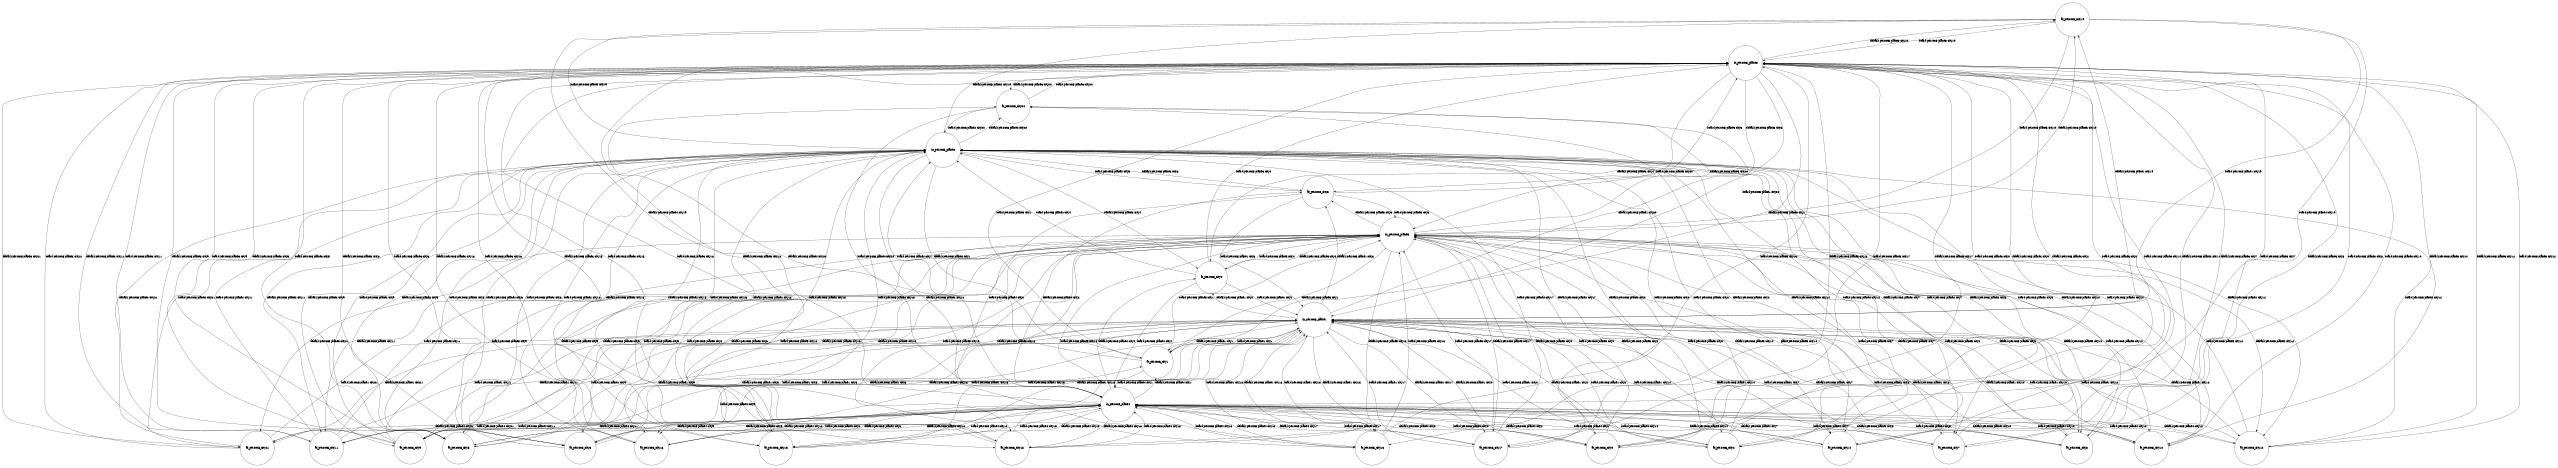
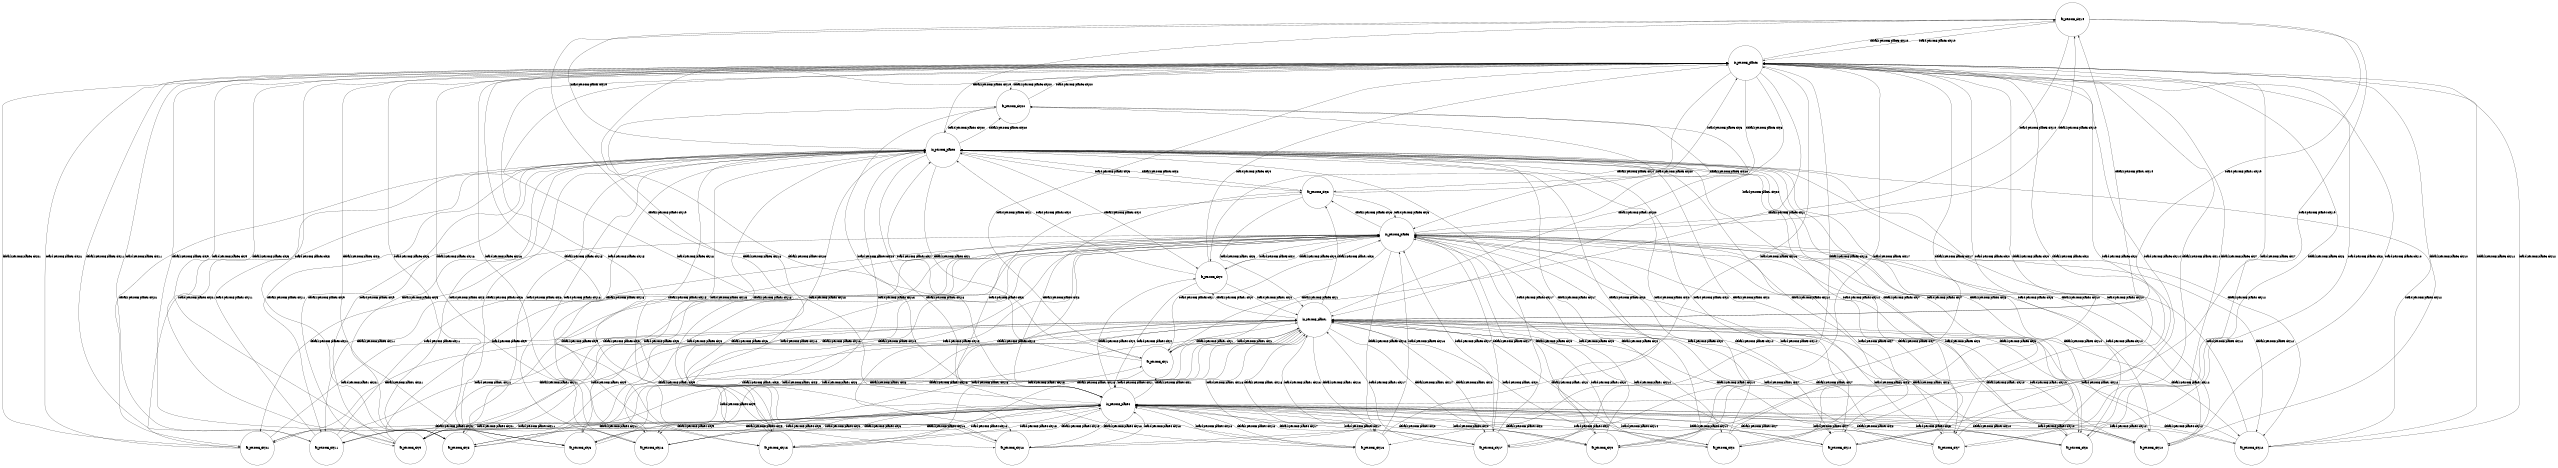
  digraph {
    node [color=black fillcolor=white fontcolor=black fontsize=14 shape=circle]
    edge [color=black style=solid]
    n1 [label=at_person5_city19]
    n2 [label=in_person5_plane3]
    n3 [label=in_person5_plane4]
    n4 [label=in_person5_plane1]
    n5 [label=in_person5_plane5]
    n6 [label=in_person5_plane2]
    n7 [label=at_person5_city17]
    n8 [label=at_person5_city16]
    n9 [label=at_person5_city0]
    n10 [label=at_person5_city2]
    n11 [label=at_person5_city21]
    n12 [label=at_person5_city13]
    n13 [label=at_person5_city8]
    n14 [label=at_person5_city18]
    n15 [label=at_person5_city11]
    n16 [label=at_person5_city9]
    n17 [label=at_person5_city5]
    n18 [label=at_person5_city7]
    n19 [label=at_person5_city15]
    n20 [label=at_person5_city14]
    n21 [label=at_person5_city12]
    n22 [label=at_person5_city10]
    n23 [label=at_person5_city6]
    n24 [label=at_person5_city1]
    n25 [label=at_person5_city4]
    n26 [label=at_person5_city3]
    n27 [label=at_person5_city20]
    n1 -> n2 [label="board person5 plane3 city19"]
    n1 -> n3 [label="board person5 plane4 city19"]
    n1 -> n4 [label="board person5 plane1 city19"]
    n1 -> n5 [label="board person5 plane5 city19"]
    n1 -> n6 [label="board person5 plane2 city19"]
    n2 -> n1 [label="debark person5 plane3 city19"]
    n2 -> n4 [label="board person5 plane1 city20"]
    n2 -> n7 [label="debark person5 plane3 city17"]
    n2 -> n8 [label="debark person5 plane3 city16"]
    n2 -> n9 [label="debark person5 plane3 city0"]
    n2 -> n10 [label="debark person5 plane3 city2"]
    n2 -> n11 [label="debark person5 plane3 city21"]
    n2 -> n12 [label="debark person5 plane3 city13"]
    n2 -> n13 [label="debark person5 plane3 city8"]
    n2 -> n14 [label="debark person5 plane3 city18"]
    n2 -> n15 [label="debark person5 plane3 city11"]
    n2 -> n16 [label="debark person5 plane3 city9"]
    n2 -> n17 [label="debark person5 plane3 city5"]
    n2 -> n18 [label="debark person5 plane3 city7"]
    n2 -> n19 [label="debark person5 plane3 city15"]
    n2 -> n20 [label="debark person5 plane3 city14"]
    n2 -> n21 [label="debark person5 plane3 city12"]
    n2 -> n22 [label="debark person5 plane3 city10"]
    n2 -> n23 [label="debark person5 plane3 city6"]
    n2 -> n24 [label="debark person5 plane3 city1"]
    n2 -> n25 [label="debark person5 plane3 city4"]
    n2 -> n26 [label="debark person5 plane3 city3"]
    n2 -> n27 [label="debark person5 plane3 city20"]
    n3 -> n1 [label="debark person5 plane4 city19"]
    n3 -> n7 [label="debark person5 plane4 city17"]
    n3 -> n8 [label="debark person5 plane4 city16"]
    n3 -> n9 [label="debark person5 plane4 city0"]
    n3 -> n10 [label="debark person5 plane4 city2"]
    n3 -> n11 [label="debark person5 plane4 city21"]
    n3 -> n12 [label="debark person5 plane4 city13"]
    n3 -> n13 [label="debark person5 plane4 city8"]
    n3 -> n14 [label="debark person5 plane4 city18"]
    n3 -> n15 [label="debark person5 plane4 city11"]
    n3 -> n16 [label="debark person5 plane4 city9"]
    n3 -> n17 [label="debark person5 plane4 city5"]
    n3 -> n18 [label="debark person5 plane4 city7"]
    n3 -> n19 [label="debark person5 plane4 city15"]
    n3 -> n20 [label="debark person5 plane4 city14"]
    n3 -> n21 [label="debark person5 plane4 city12"]
    n3 -> n22 [label="debark person5 plane4 city10"]
    n3 -> n23 [label="debark person5 plane4 city6"]
    n3 -> n24 [label="debark person5 plane4 city1"]
    n3 -> n25 [label="debark person5 plane4 city4"]
    n3 -> n26 [label="debark person5 plane4 city3"]
    n3 -> n27 [label="debark person5 plane4 city20"]
    n4 -> n1 [label="debark person5 plane1 city19"]
    n4 -> n7 [label="debark person5 plane1 city17"]
    n4 -> n8 [label="debark person5 plane1 city16"]
    n4 -> n9 [label="debark person5 plane1 city0"]
    n4 -> n10 [label="debark person5 plane1 city2"]
    n4 -> n11 [label="debark person5 plane1 city21"]
    n4 -> n12 [label="debark person5 plane1 city13"]
    n4 -> n13 [label="debark person5 plane1 city8"]
    n4 -> n14 [label="debark person5 plane1 city18"]
    n4 -> n15 [label="debark person5 plane1 city11"]
    n4 -> n16 [label="debark person5 plane1 city9"]
    n4 -> n17 [label="debark person5 plane1 city5"]
    n4 -> n18 [label="debark person5 plane1 city7"]
    n4 -> n19 [label="debark person5 plane1 city15"]
    n4 -> n20 [label="debark person5 plane1 city14"]
    n4 -> n21 [label="debark person5 plane1 city12"]
    n4 -> n22 [label="debark person5 plane1 city10"]
    n4 -> n23 [label="debark person5 plane1 city6"]
    n4 -> n24 [label="debark person5 plane1 city1"]
    n4 -> n25 [label="debark person5 plane1 city4"]
    n4 -> n26 [label="debark person5 plane1 city3"]
    n4 -> n27 [label="debark person5 plane1 city20"]
    n5 -> n1 [label="debark person5 plane5 city19"]
    n5 -> n7 [label="debark person5 plane5 city17"]
    n5 -> n8 [label="debark person5 plane5 city16"]
    n5 -> n9 [label="debark person5 plane5 city0"]
    n5 -> n10 [label="debark person5 plane5 city2"]
    n5 -> n11 [label="debark person5 plane5 city21"]
    n5 -> n12 [label="debark person5 plane5 city13"]
    n5 -> n13 [label="debark person5 plane5 city8"]
    n5 -> n14 [label="debark person5 plane5 city18"]
    n5 -> n15 [label="debark person5 plane5 city11"]
    n5 -> n16 [label="debark person5 plane5 city9"]
    n5 -> n17 [label="debark person5 plane5 city5"]
    n5 -> n18 [label="debark person5 plane5 city7"]
    n5 -> n19 [label="debark person5 plane5 city15"]
    n5 -> n20 [label="debark person5 plane5 city14"]
    n5 -> n21 [label="debark person5 plane5 city12"]
    n5 -> n22 [label="debark person5 plane5 city10"]
    n5 -> n23 [label="debark person5 plane5 city6"]
    n5 -> n24 [label="debark person5 plane5 city1"]
    n5 -> n25 [label="debark person5 plane5 city4"]
    n5 -> n26 [label="debark person5 plane5 city3"]
    n5 -> n27 [label="debark person5 plane5 city20"]
    n6 -> n1 [label="debark person5 plane2 city19"]
    n6 -> n7 [label="debark person5 plane2 city17"]
    n6 -> n8 [label="debark person5 plane2 city16"]
    n6 -> n9 [label="debark person5 plane2 city0"]
    n6 -> n10 [label="debark person5 plane2 city2"]
    n6 -> n11 [label="debark person5 plane2 city21"]
    n6 -> n12 [label="debark person5 plane2 city13"]
    n6 -> n13 [label="debark person5 plane2 city8"]
    n6 -> n14 [label="debark person5 plane2 city18"]
    n6 -> n15 [label="debark person5 plane2 city11"]
    n6 -> n16 [label="debark person5 plane2 city9"]
    n6 -> n17 [label="debark person5 plane2 city5"]
    n6 -> n18 [label="debark person5 plane2 city7"]
    n6 -> n19 [label="debark person5 plane2 city15"]
    n6 -> n20 [label="debark person5 plane2 city14"]
    n6 -> n21 [label="debark person5 plane2 city12"]
    n6 -> n22 [label="debark person5 plane2 city10"]
    n6 -> n23 [label="debark person5 plane2 city6"]
    n6 -> n24 [label="debark person5 plane2 city1"]
    n6 -> n25 [label="debark person5 plane2 city4"]
    n6 -> n26 [label="debark person5 plane2 city3"]
    n6 -> n27 [label="debark person5 plane2 city20"]
    n7 -> n2 [label="board person5 plane3 city17"]
    n7 -> n3 [label="board person5 plane4 city17"]
    n7 -> n4 [label="board person5 plane1 city17"]
    n7 -> n5 [label="board person5 plane5 city17"]
    n7 -> n6 [label="board person5 plane2 city17"]
    n8 -> n2 [label="board person5 plane3 city16"]
    n8 -> n3 [label="board person5 plane4 city16"]
    n8 -> n4 [label="board person5 plane1 city16"]
    n8 -> n5 [label="board person5 plane5 city16"]
    n8 -> n6 [label="board person5 plane2 city16"]
    n9 -> n2 [label="board person5 plane3 city0"]
    n9 -> n3 [label="board person5 plane4 city0"]
    n9 -> n4 [label="board person5 plane1 city0"]
    n9 -> n5 [label="board person5 plane5 city0"]
    n9 -> n6 [label="board person5 plane2 city0"]
    n10 -> n2 [label="board person5 plane3 city2"]
    n10 -> n3 [label="board person5 plane4 city2"]
    n10 -> n4 [label="board person5 plane1 city2"]
    n10 -> n5 [label="board person5 plane5 city2"]
    n10 -> n6 [label="board person5 plane2 city2"]
    n11 -> n2 [label="board person5 plane3 city21"]
    n11 -> n3 [label="board person5 plane4 city21"]
    n11 -> n4 [label="board person5 plane1 city21"]
    n11 -> n6 [label="board person5 plane2 city21"]
    n12 -> n2 [label="board person5 plane3 city13"]
    n12 -> n3 [label="board person5 plane4 city13"]
    n12 -> n4 [label="board person5 plane1 city13"]
    n12 -> n5 [label="board person5 plane5 city13"]
    n12 -> n6 [label="board person5 plane2 city13"]
    n13 -> n2 [label="board person5 plane3 city8"]
    n13 -> n3 [label="board person5 plane4 city8"]
    n13 -> n4 [label="board person5 plane1 city8"]
    n13 -> n5 [label="board person5 plane5 city8"]
    n13 -> n6 [label="board person5 plane2 city8"]
    n14 -> n2 [label="board person5 plane3 city18"]
    n14 -> n3 [label="board person5 plane4 city18"]
    n14 -> n4 [label="board person5 plane1 city18"]
-   n14 -> n5 [label="board person5 plane5 city18"]
    n14 -> n6 [label="board person5 plane2 city18"]
    n15 -> n2 [label="board person5 plane3 city11"]
    n15 -> n3 [label="board person5 plane4 city11"]
    n15 -> n4 [label="board person5 plane1 city11"]
    n15 -> n5 [label="board person5 plane5 city11"]
    n15 -> n6 [label="board person5 plane2 city11"]
    n16 -> n2 [label="board person5 plane3 city9"]
    n16 -> n4 [label="board person5 plane1 city9"]
    n16 -> n5 [label="board person5 plane5 city9"]
    n16 -> n6 [label="board person5 plane2 city9"]
    n16 -> n24 [label="board person5 plane4 city9"]
    n17 -> n2 [label="board person5 plane3 city5"]
-   n17 -> n3 [label="debark person5 plane4 city12"]
+   n17 -> n3 [label="board person5 plane4 city5"]
    n17 -> n4 [label="board person5 plane1 city5"]
    n17 -> n5 [label="board person5 plane5 city5"]
    n17 -> n6 [label="board person5 plane2 city5"]
    n18 -> n2 [label="board person5 plane3 city7"]
    n18 -> n3 [label="board person5 plane4 city7"]
    n18 -> n4 [label="board person5 plane1 city7"]
    n18 -> n5 [label="board person5 plane5 city7"]
    n18 -> n6 [label="board person5 plane2 city7"]
    n19 -> n2 [label="board person5 plane3 city15"]
    n19 -> n3 [label="board person5 plane4 city15"]
    n19 -> n4 [label="board person5 plane1 city15"]
    n19 -> n5 [label="board person5 plane5 city15"]
    n19 -> n6 [label="board person5 plane2 city15"]
    n20 -> n2 [label="board person5 plane3 city14"]
    n20 -> n3 [label="board person5 plane4 city14"]
    n20 -> n4 [label="board person5 plane1 city14"]
-   n20 -> n5 [label="plane person5 plane5 city14"]
+   n20 -> n5 [label="board person5 plane5 city14"]
    n20 -> n6 [label="board person5 plane2 city14"]
    n21 -> n2 [label="board person5 plane3 city12"]
    n21 -> n3 [label="board person5 plane4 city12"]
    n21 -> n4 [label="board person5 plane1 city12"]
    n21 -> n5 [label="board person5 plane5 city12"]
    n21 -> n6 [label="board person5 plane2 city12"]
    n22 -> n2 [label="board person5 plane3 city10"]
    n22 -> n3 [label="board person5 plane4 city10"]
    n22 -> n4 [label="board person5 plane1 city10"]
    n22 -> n5 [label="board person5 plane5 city10"]
    n22 -> n6 [label="board person5 plane2 city10"]
    n23 -> n2 [label="board person5 plane3 city6"]
    n23 -> n3 [label="board person5 plane4 city6"]
    n23 -> n4 [label="board person5 plane1 city6"]
    n23 -> n5 [label="board person5 plane5 city6"]
    n23 -> n6 [label="board person5 plane2 city6"]
    n24 -> n2 [label="board person5 plane3 city1"]
    n24 -> n3 [label="board person5 plane4 city1"]
    n24 -> n4 [label="board person5 plane1 city1"]
    n24 -> n5 [label="board person5 plane5 city1"]
    n24 -> n6 [label="board person5 plane2 city1"]
    n25 -> n2 [label="board person5 plane3 city4"]
    n25 -> n3 [label="board person5 plane4 city4"]
    n25 -> n4 [label="board person5 plane1 city4"]
    n25 -> n5 [label="board person5 plane5 city4"]
    n25 -> n6 [label="board person5 plane2 city4"]
    n26 -> n2 [label="board person5 plane3 city3"]
    n26 -> n3 [label="board person5 plane4 city3"]
    n26 -> n4 [label="board person5 plane1 city3"]
    n26 -> n5 [label="board person5 plane5 city3"]
    n26 -> n6 [label="board person5 plane2 city3"]
    n27 -> n2 [label="board person5 plane3 city20"]
    n27 -> n3 [label="board person5 plane4 city20"]
    n27 -> n5 [label="board person5 plane5 city20"]
    n27 -> n6 [label="board person5 plane2 city20"]
  }
